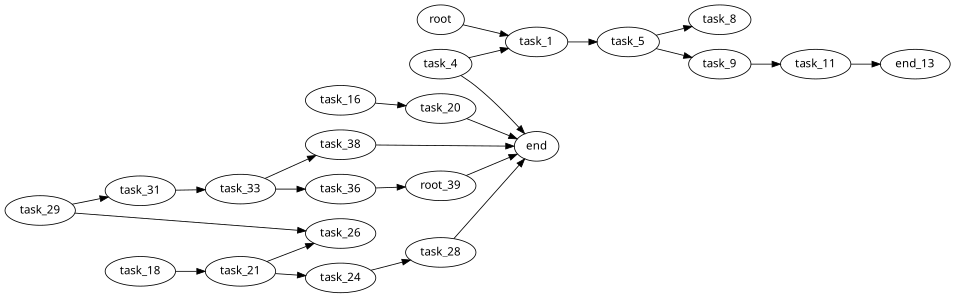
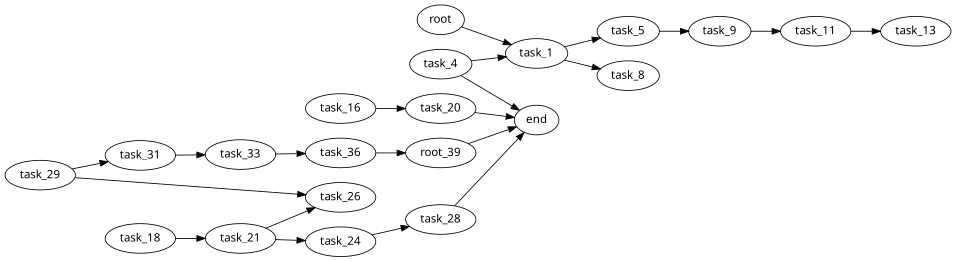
  digraph {
    fontname="Noto Sans"
    rankdir=LR
    node [fontname="Noto Sans"]
    edge [fontname="Noto Sans"]
    root
    task_1
    task_5
    task_4
    end
    task_8
    task_9
    task_11
-   task_13 [label=end_13]
+   task_13
    task_16
    task_20
    task_18
    task_21
    task_24
    task_26
    task_28
    task_29
    task_31
    task_33
    task_36
-   task_38
    n22 [label=root_39]
    root -> task_1
    task_1 -> task_5
-   task_5 -> task_8
+   task_1 -> task_8
    task_5 -> task_9
    task_4 -> task_1
    task_4 -> end
    task_9 -> task_11
    task_11 -> task_13
    task_16 -> task_20
    task_20 -> end
    task_18 -> task_21
    task_21 -> task_24
    task_21 -> task_26
    task_24 -> task_28
    task_28 -> end
    task_29 -> task_26
    task_29 -> task_31
    task_31 -> task_33
    task_33 -> task_36
-   task_33 -> task_38
    task_36 -> n22
-   task_38 -> end
    n22 -> end
  }
